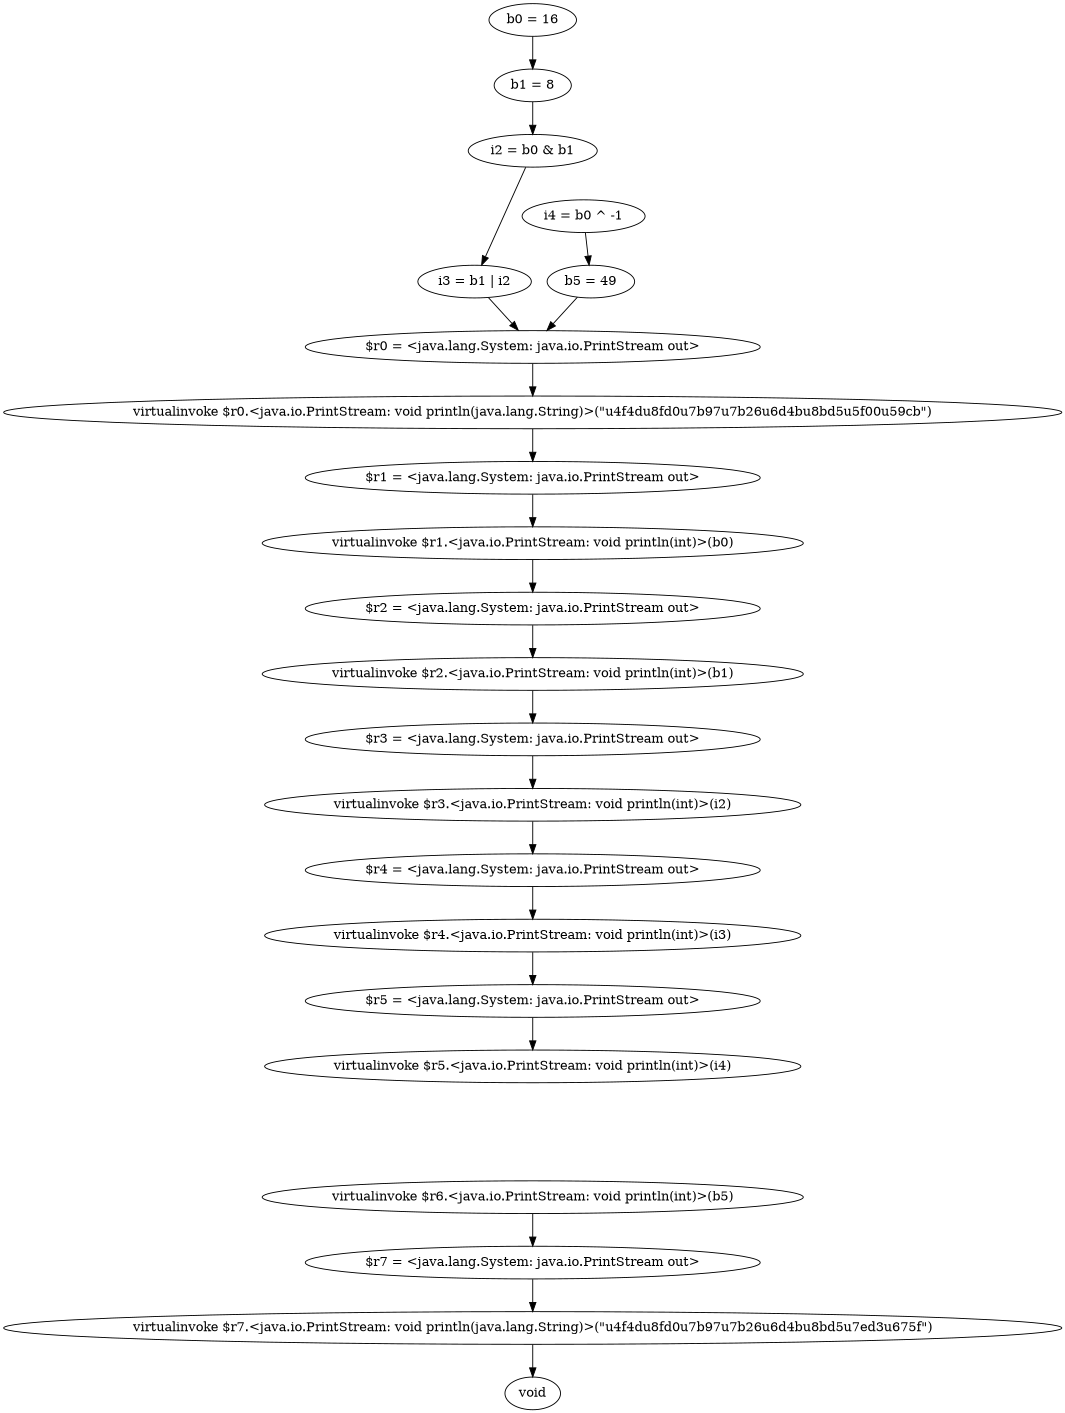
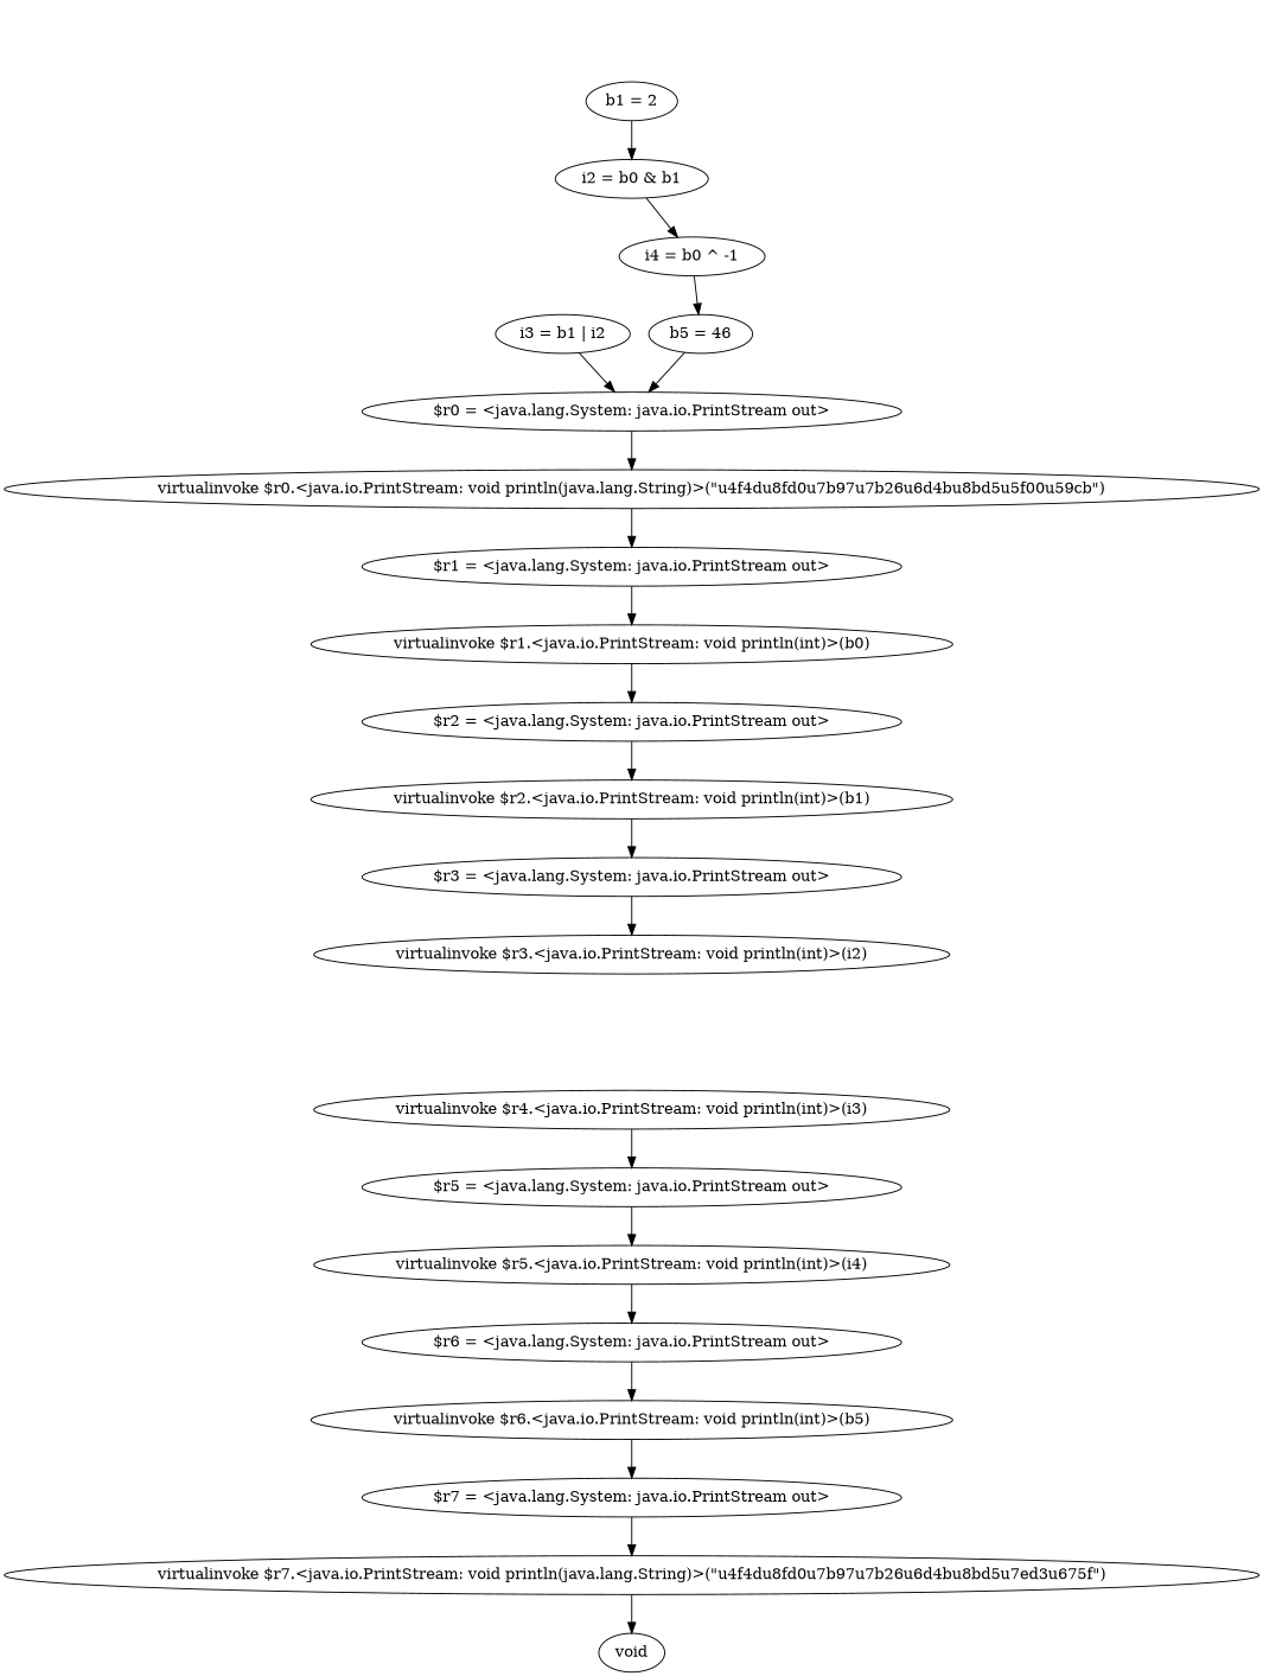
  digraph {
-   "b0 = 16"
-   "b1 = 8"
+   "b1 = 8" [label="b1 = 2"]
    "i2 = b0 & b1"
    "i3 = b1 | i2"
    "$r0 = <java.lang.System: java.io.PrintStream out>"
    "i4 = b0 ^ -1"
-   "b5 = 49"
+   "b5 = 49" [label="b5 = 46"]
    "virtualinvoke $r0.<java.io.PrintStream: void println(java.lang.String)>(\"\u4f4d\u8fd0\u7b97\u7b26\u6d4b\u8bd5\u5f00\u59cb\")"
    "$r1 = <java.lang.System: java.io.PrintStream out>"
    "virtualinvoke $r1.<java.io.PrintStream: void println(int)>(b0)"
    "$r2 = <java.lang.System: java.io.PrintStream out>"
    "virtualinvoke $r2.<java.io.PrintStream: void println(int)>(b1)"
    "$r3 = <java.lang.System: java.io.PrintStream out>"
    "virtualinvoke $r3.<java.io.PrintStream: void println(int)>(i2)"
-   "$r4 = <java.lang.System: java.io.PrintStream out>"
    "virtualinvoke $r4.<java.io.PrintStream: void println(int)>(i3)"
    "$r5 = <java.lang.System: java.io.PrintStream out>"
    "virtualinvoke $r5.<java.io.PrintStream: void println(int)>(i4)"
+   "$r6 = <java.lang.System: java.io.PrintStream out>"
    "virtualinvoke $r6.<java.io.PrintStream: void println(int)>(b5)"
    "$r7 = <java.lang.System: java.io.PrintStream out>"
    "virtualinvoke $r7.<java.io.PrintStream: void println(java.lang.String)>(\"\u4f4d\u8fd0\u7b97\u7b26\u6d4b\u8bd5\u7ed3\u675f\")"
    n23 [label=void]
-   "b0 = 16" -> "b1 = 8"
    "b1 = 8" -> "i2 = b0 & b1"
-   "i2 = b0 & b1" -> "i3 = b1 | i2"
+   "i2 = b0 & b1" -> "i4 = b0 ^ -1"
    "i3 = b1 | i2" -> "$r0 = <java.lang.System: java.io.PrintStream out>"
    "$r0 = <java.lang.System: java.io.PrintStream out>" -> "virtualinvoke $r0.<java.io.PrintStream: void println(java.lang.String)>(\"\u4f4d\u8fd0\u7b97\u7b26\u6d4b\u8bd5\u5f00\u59cb\")"
    "i4 = b0 ^ -1" -> "b5 = 49"
    "b5 = 49" -> "$r0 = <java.lang.System: java.io.PrintStream out>"
    "virtualinvoke $r0.<java.io.PrintStream: void println(java.lang.String)>(\"\u4f4d\u8fd0\u7b97\u7b26\u6d4b\u8bd5\u5f00\u59cb\")" -> "$r1 = <java.lang.System: java.io.PrintStream out>"
    "$r1 = <java.lang.System: java.io.PrintStream out>" -> "virtualinvoke $r1.<java.io.PrintStream: void println(int)>(b0)"
    "virtualinvoke $r1.<java.io.PrintStream: void println(int)>(b0)" -> "$r2 = <java.lang.System: java.io.PrintStream out>"
    "$r2 = <java.lang.System: java.io.PrintStream out>" -> "virtualinvoke $r2.<java.io.PrintStream: void println(int)>(b1)"
    "virtualinvoke $r2.<java.io.PrintStream: void println(int)>(b1)" -> "$r3 = <java.lang.System: java.io.PrintStream out>"
    "$r3 = <java.lang.System: java.io.PrintStream out>" -> "virtualinvoke $r3.<java.io.PrintStream: void println(int)>(i2)"
-   "virtualinvoke $r3.<java.io.PrintStream: void println(int)>(i2)" -> "$r4 = <java.lang.System: java.io.PrintStream out>"
-   "$r4 = <java.lang.System: java.io.PrintStream out>" -> "virtualinvoke $r4.<java.io.PrintStream: void println(int)>(i3)"
    "virtualinvoke $r4.<java.io.PrintStream: void println(int)>(i3)" -> "$r5 = <java.lang.System: java.io.PrintStream out>"
    "$r5 = <java.lang.System: java.io.PrintStream out>" -> "virtualinvoke $r5.<java.io.PrintStream: void println(int)>(i4)"
+   "virtualinvoke $r5.<java.io.PrintStream: void println(int)>(i4)" -> "$r6 = <java.lang.System: java.io.PrintStream out>"
+   "$r6 = <java.lang.System: java.io.PrintStream out>" -> "virtualinvoke $r6.<java.io.PrintStream: void println(int)>(b5)"
    "virtualinvoke $r6.<java.io.PrintStream: void println(int)>(b5)" -> "$r7 = <java.lang.System: java.io.PrintStream out>"
    "$r7 = <java.lang.System: java.io.PrintStream out>" -> "virtualinvoke $r7.<java.io.PrintStream: void println(java.lang.String)>(\"\u4f4d\u8fd0\u7b97\u7b26\u6d4b\u8bd5\u7ed3\u675f\")"
    "virtualinvoke $r7.<java.io.PrintStream: void println(java.lang.String)>(\"\u4f4d\u8fd0\u7b97\u7b26\u6d4b\u8bd5\u7ed3\u675f\")" -> n23
  }
